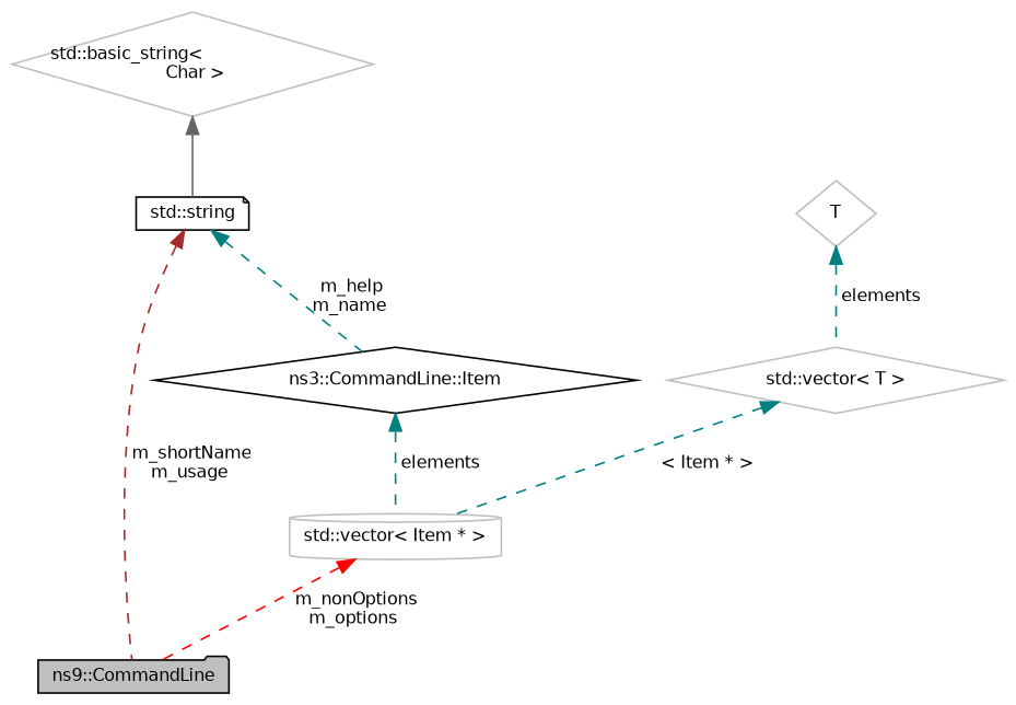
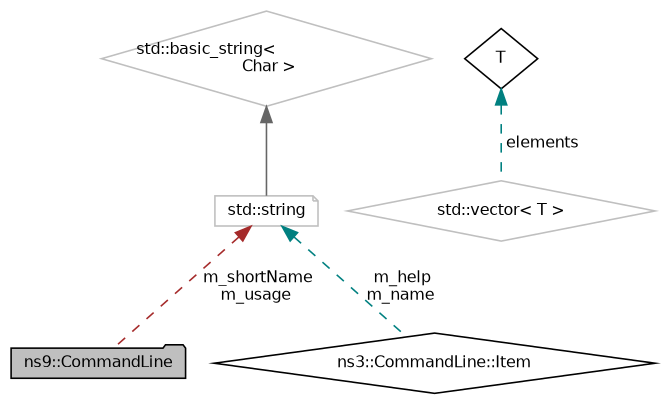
  digraph {
    node [color=grey75 fillcolor=white fontname=Helvetica fontsize=10 shape=diamond style=filled]
    edge [color=teal dir=back fontname=Helvetica fontsize=10 labelfontname=Helvetica labelfontsize=10 style=dashed]
    n1 [color=black fillcolor=grey75 fontcolor=black height=0.2 label="ns9::CommandLine" shape=folder width=0.4]
-   n2 [height=0.2 label="std::vector\< Item * \>" shape=cylinder width=0.4]
    n3 [color=black height=0.2 label="ns3::CommandLine::Item" width=0.4]
-   n4 [color=black height=0.2 label="std::string" shape=note width=0.4]
+   n4 [height=0.2 label="std::string" shape=note width=0.4]
    n5 [height=0.2 label="std::basic_string\<\l Char \>" width=0.4]
    n6 [height=0.2 label="std::vector\< T \>" width=0.4]
-   n7 [height=0.2 label=T width=0.4]
-   n2 -> n1 [color=red label=" m_nonOptions\nm_options"]
-   n3 -> n2 [label=" elements"]
+   n7 [color=black height=0.2 label=T width=0.4]
    n4 -> n1 [color=brown label=" m_shortName\nm_usage"]
    n4 -> n3 [label=" m_help\nm_name"]
    n5 -> n4 [color=gray40 style=solid]
-   n6 -> n2 [label=" \< Item * \>"]
    n7 -> n6 [label=" elements"]
  }
